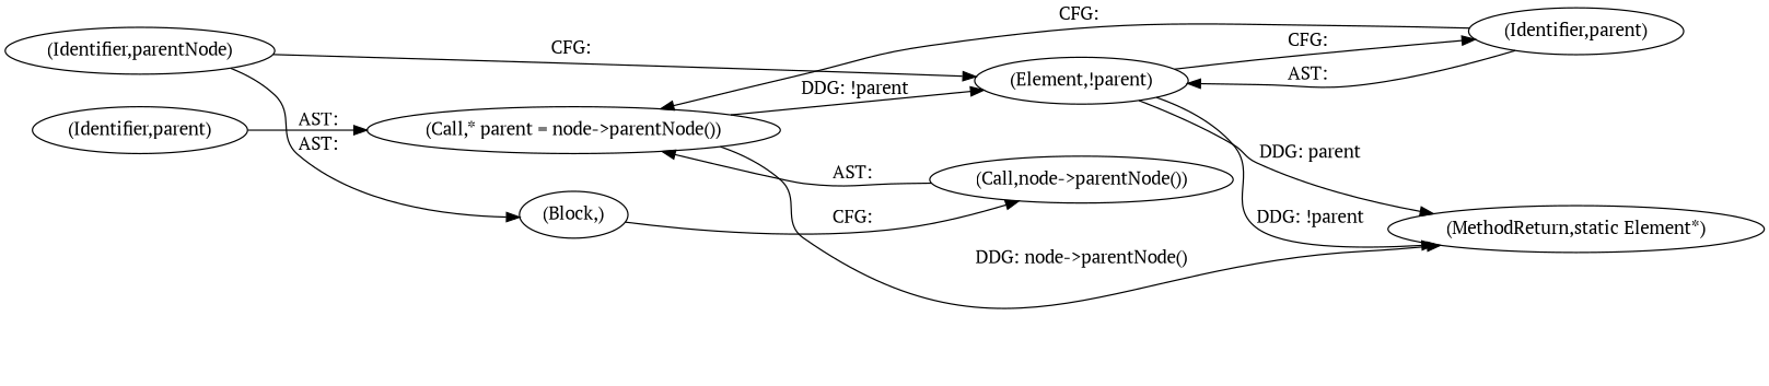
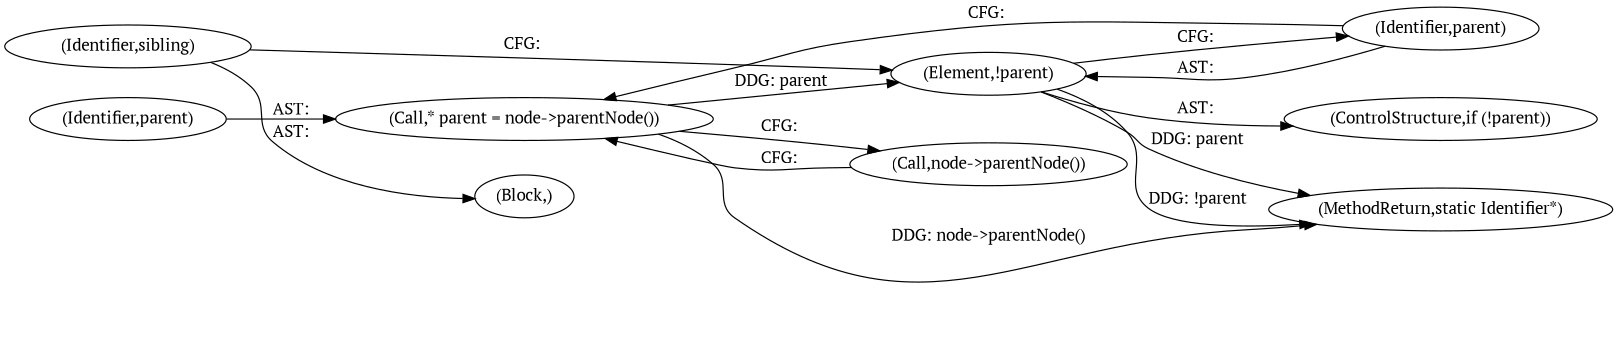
  digraph {
    fontname="PT Serif"
    rankdir=LR
    node [fontname="PT Serif"]
    edge [fontname="PT Serif"]
    n1 [label="(Call,* parent = node->parentNode())"]
    n2 [label="(Element,!parent)"]
    n3 [label="(Call,node->parentNode())"]
-   n4 [label="(MethodReturn,static Element*)"]
+   n4 [label="(MethodReturn,static Identifier*)"]
    n5 [label="(Identifier,parent)"]
+   n6 [label="(ControlStructure,if (!parent))"]
    n7 [label="(Block,)"]
-   n8 [label="(Identifier,parentNode)"]
+   n8 [label="(Identifier,sibling)"]
    n9 [label="(Identifier,parent)"]
-   n1 -> n2 [label="DDG: !parent"]
-   n7 -> n3 [label="CFG: "]
+   n1 -> n2 [label="DDG: parent"]
+   n1 -> n3 [label="CFG: "]
    n1 -> n4 [label="DDG: node->parentNode()"]
    n2 -> n4 [label="DDG: !parent"]
    n2 -> n4 [label="DDG: parent"]
    n2 -> n5 [label="CFG: "]
-   n3 -> n1 [label="AST: "]
+   n2 -> n6 [label="AST: "]
+   n3 -> n1 [label="CFG: "]
    n5 -> n1 [label="CFG: "]
    n5 -> n2 [label="AST: "]
    n8 -> n2 [label="CFG: "]
    n8 -> n7 [label="AST: "]
    n9 -> n1 [label="AST: "]
  }
